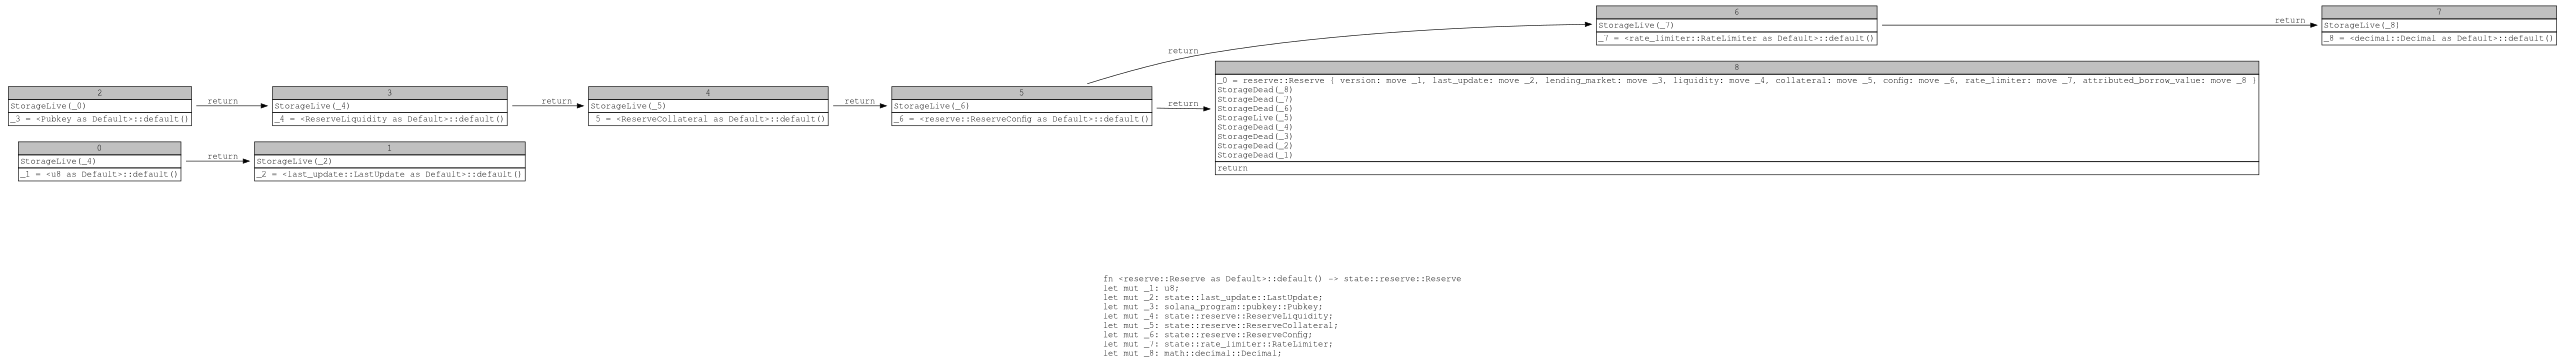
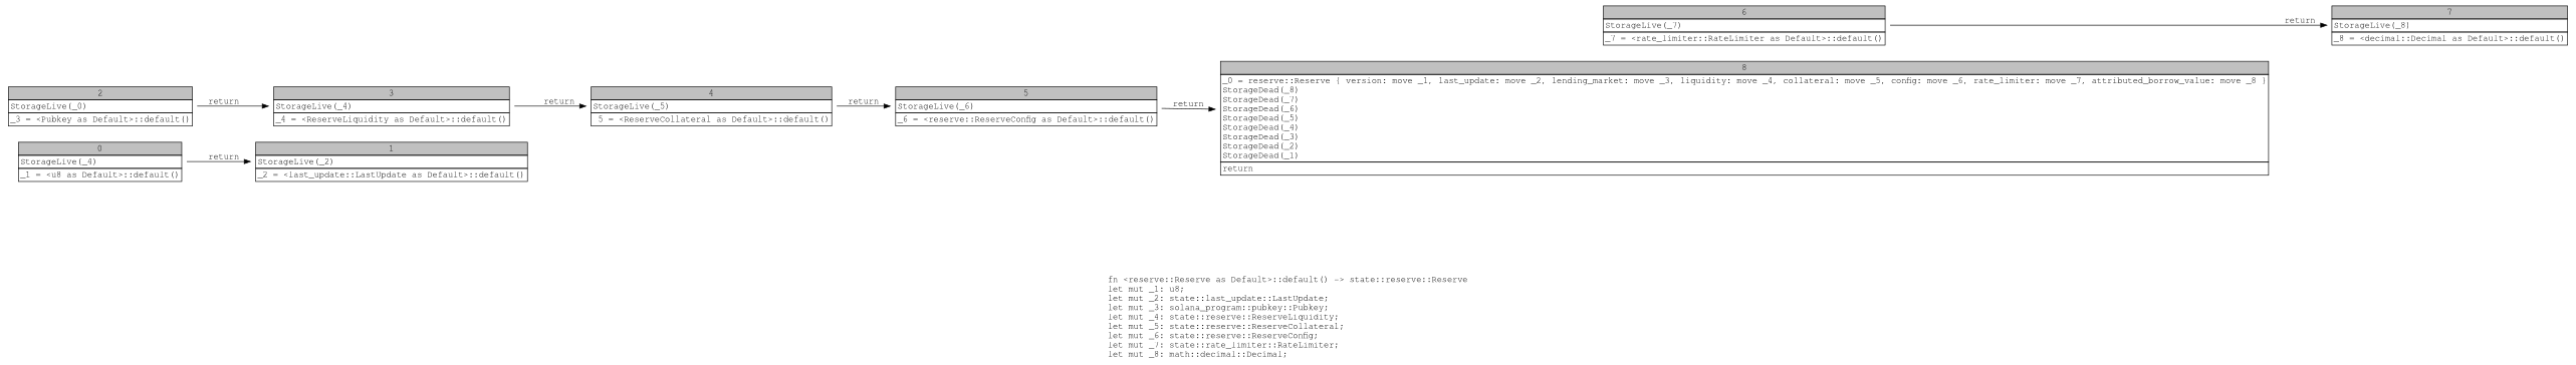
  digraph {
    fontname="Courier, monospace"
    label=<fn &lt;reserve::Reserve as Default&gt;::default() -&gt; state::reserve::Reserve<br align="left"/>let mut _1: u8;<br align="left"/>let mut _2: state::last_update::LastUpdate;<br align="left"/>let mut _3: solana_program::pubkey::Pubkey;<br align="left"/>let mut _4: state::reserve::ReserveLiquidity;<br align="left"/>let mut _5: state::reserve::ReserveCollateral;<br align="left"/>let mut _6: state::reserve::ReserveConfig;<br align="left"/>let mut _7: state::rate_limiter::RateLimiter;<br align="left"/>let mut _8: math::decimal::Decimal;<br align="left"/>>
    rankdir=LR
    node [fontname="Courier, monospace" shape=none]
    edge [fontname="Courier, monospace"]
    n1 [label=<<table border="0" cellborder="1" cellspacing="0"><tr><td bgcolor="gray" align="center" colspan="1">0</td></tr><tr><td align="left" balign="left">StorageLive(_4)<br/></td></tr><tr><td align="left">_1 = &lt;u8 as Default&gt;::default()</td></tr></table>>]
    n2 [label=<<table border="0" cellborder="1" cellspacing="0"><tr><td bgcolor="gray" align="center" colspan="1">1</td></tr><tr><td align="left" balign="left">StorageLive(_2)<br/></td></tr><tr><td align="left">_2 = &lt;last_update::LastUpdate as Default&gt;::default()</td></tr></table>>]
    n3 [label=<<table border="0" cellborder="1" cellspacing="0"><tr><td bgcolor="gray" align="center" colspan="1">2</td></tr><tr><td align="left" balign="left">StorageLive(_0)<br/></td></tr><tr><td align="left">_3 = &lt;Pubkey as Default&gt;::default()</td></tr></table>>]
    n4 [label=<<table border="0" cellborder="1" cellspacing="0"><tr><td bgcolor="gray" align="center" colspan="1">3</td></tr><tr><td align="left" balign="left">StorageLive(_4)<br/></td></tr><tr><td align="left">_4 = &lt;ReserveLiquidity as Default&gt;::default()</td></tr></table>>]
    n5 [label=<<table border="0" cellborder="1" cellspacing="0"><tr><td bgcolor="gray" align="center" colspan="1">4</td></tr><tr><td align="left" balign="left">StorageLive(_5)<br/></td></tr><tr><td align="left">_5 = &lt;ReserveCollateral as Default&gt;::default()</td></tr></table>>]
    n6 [label=<<table border="0" cellborder="1" cellspacing="0"><tr><td bgcolor="gray" align="center" colspan="1">5</td></tr><tr><td align="left" balign="left">StorageLive(_6)<br/></td></tr><tr><td align="left">_6 = &lt;reserve::ReserveConfig as Default&gt;::default()</td></tr></table>>]
    n7 [label=<<table border="0" cellborder="1" cellspacing="0"><tr><td bgcolor="gray" align="center" colspan="1">6</td></tr><tr><td align="left" balign="left">StorageLive(_7)<br/></td></tr><tr><td align="left">_7 = &lt;rate_limiter::RateLimiter as Default&gt;::default()</td></tr></table>>]
-   n8 [label=<<table border="0" cellborder="1" cellspacing="0"><tr><td bgcolor="gray" align="center" colspan="1">8</td></tr><tr><td align="left" balign="left">_0 = reserve::Reserve { version: move _1, last_update: move _2, lending_market: move _3, liquidity: move _4, collateral: move _5, config: move _6, rate_limiter: move _7, attributed_borrow_value: move _8 }<br/>StorageDead(_8)<br/>StorageDead(_7)<br/>StorageDead(_6)<br/>StorageLive(_5)<br/>StorageDead(_4)<br/>StorageDead(_3)<br/>StorageDead(_2)<br/>StorageDead(_1)<br/></td></tr><tr><td align="left">return</td></tr></table>>]
+   n8 [label=<<table border="0" cellborder="1" cellspacing="0"><tr><td bgcolor="gray" align="center" colspan="1">8</td></tr><tr><td align="left" balign="left">_0 = reserve::Reserve { version: move _1, last_update: move _2, lending_market: move _3, liquidity: move _4, collateral: move _5, config: move _6, rate_limiter: move _7, attributed_borrow_value: move _8 }<br/>StorageDead(_8)<br/>StorageDead(_7)<br/>StorageDead(_6)<br/>StorageDead(_5)<br/>StorageDead(_4)<br/>StorageDead(_3)<br/>StorageDead(_2)<br/>StorageDead(_1)<br/></td></tr><tr><td align="left">return</td></tr></table>>]
    n9 [label=<<table border="0" cellborder="1" cellspacing="0"><tr><td bgcolor="gray" align="center" colspan="1">7</td></tr><tr><td align="left" balign="left">StorageLive(_8)<br/></td></tr><tr><td align="left">_8 = &lt;decimal::Decimal as Default&gt;::default()</td></tr></table>>]
    n1 -> n2 [label=return]
    n3 -> n4 [label=return]
    n4 -> n5 [label=return]
    n5 -> n6 [label=return]
-   n6 -> n7 [label=return]
    n6 -> n8 [label=return]
    n7 -> n9 [label=return]
  }
